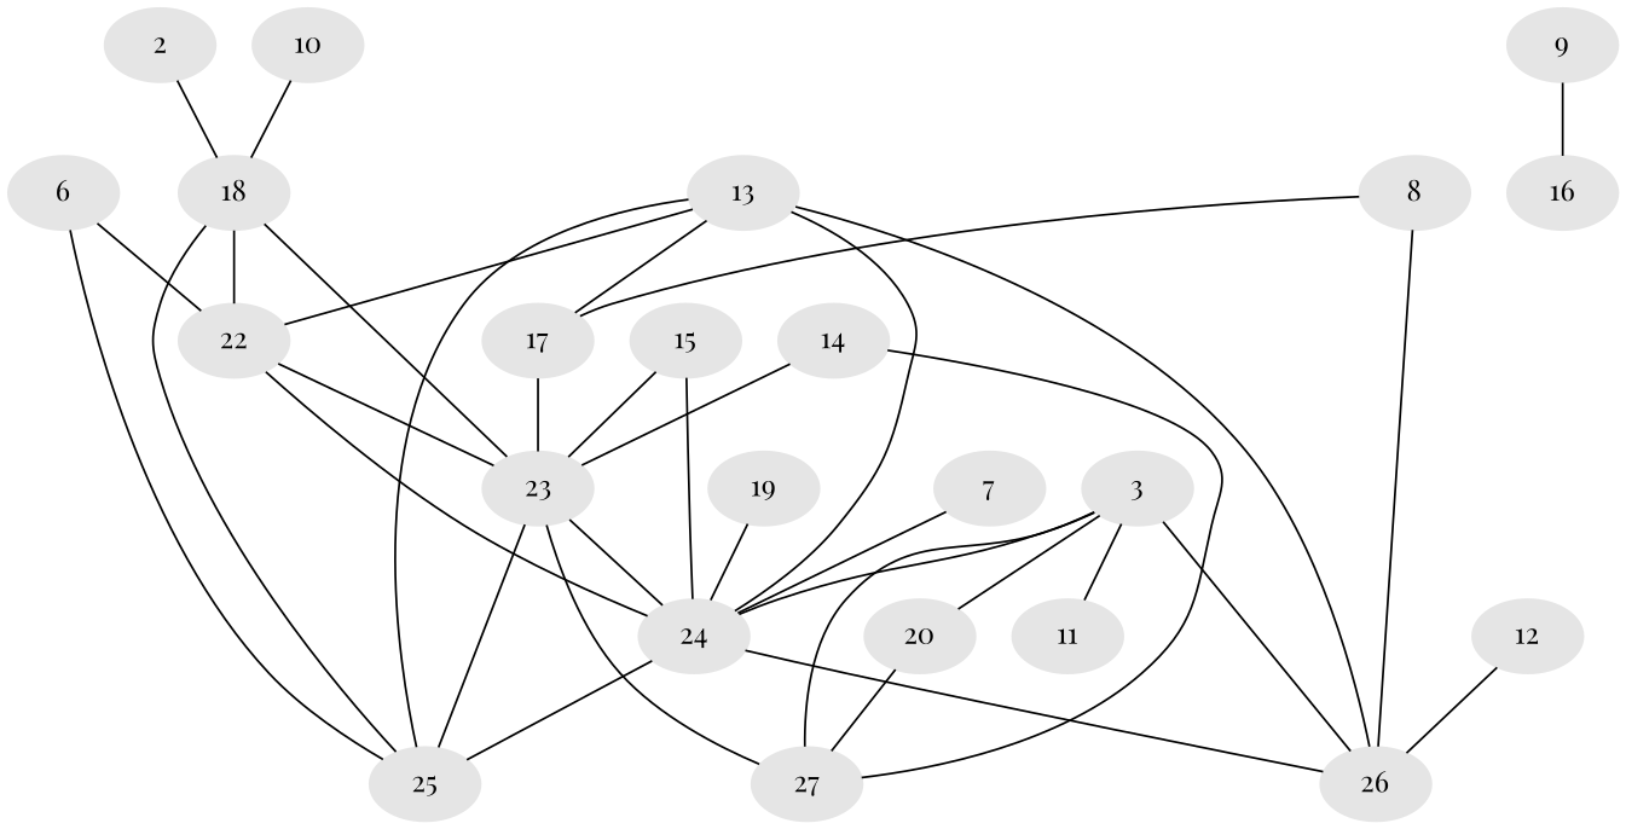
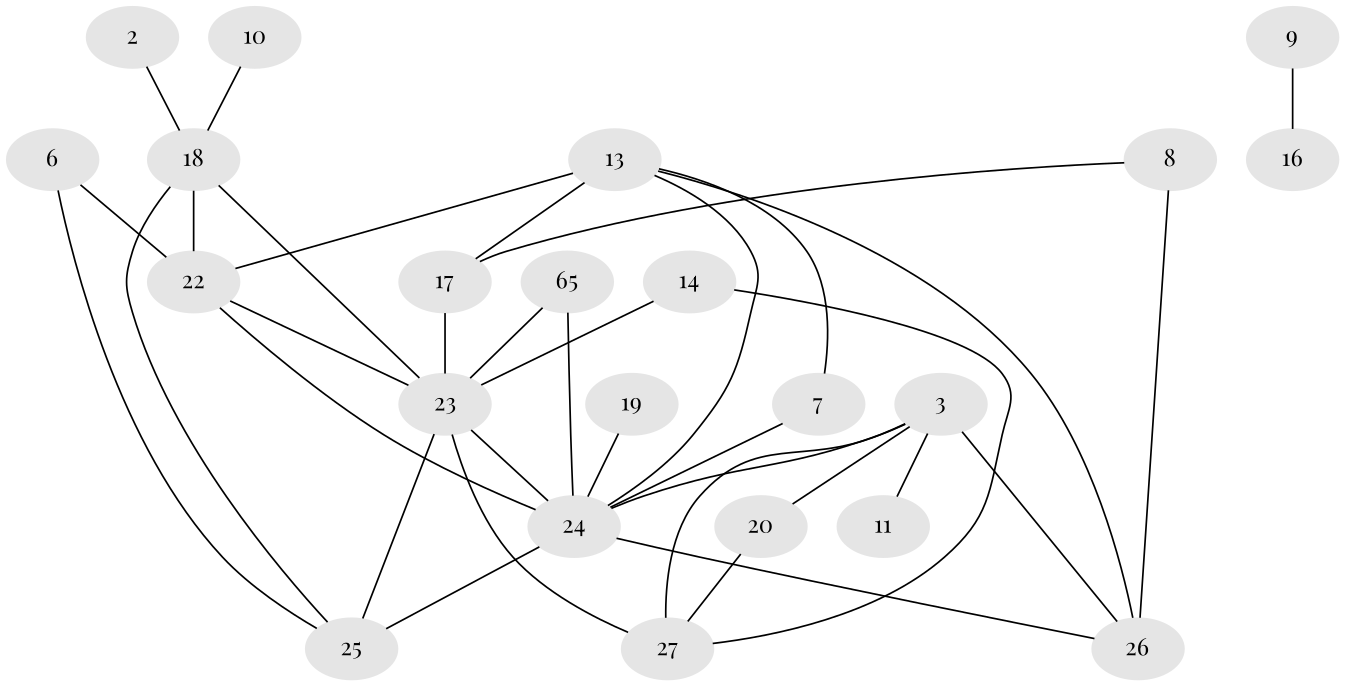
  graph {
    fontname="Playfair Display"
    node [color=gray90 fontname="Playfair Display" style=filled]
    edge [fontname="Playfair Display" weight=1.0]
    2
    18
    23
    22
    25
    3
    11
    24
    26
    27
    20
    6
    7
    8
    17
    9
    16
    10
-   12
    13
    14
-   15
+   15 [label=65]
    19
    2 -- 18
    18 -- 23
    18 -- 22 [weight=3.0]
    18 -- 25
    23 -- 25
    23 -- 24
    23 -- 27 [weight=2.0]
    22 -- 23 [weight=2.0]
    22 -- 24
    3 -- 11
    3 -- 24 [weight=3.0]
    3 -- 26
    3 -- 27
    3 -- 20
    24 -- 25
    24 -- 26
    20 -- 27
    6 -- 22
    6 -- 25
    7 -- 24
    8 -- 26 [weight=2.0]
    8 -- 17
    17 -- 23 [weight=3.0]
    9 -- 16
    10 -- 18
-   12 -- 26
    13 -- 22
-   13 -- 25
+   13 -- 7
    13 -- 24
    13 -- 26
    13 -- 17
    14 -- 23
    14 -- 27
    15 -- 23 [weight=2.0]
    15 -- 24
    19 -- 24
  }
